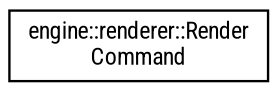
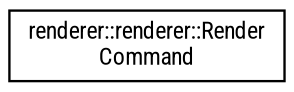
  digraph {
    rankdir=TB
    fontname="Roboto Condensed"
-   n1 [color=black fillcolor=white fontname="Roboto Condensed" fontsize=10 height=0.2 label="engine::renderer::Render\lCommand" shape=record style=filled width=0.4]
+   n1 [color=black fillcolor=white fontname="Roboto Condensed" fontsize=10 height=0.2 label="renderer::renderer::Render\lCommand" shape=record style=filled width=0.4]
  }
